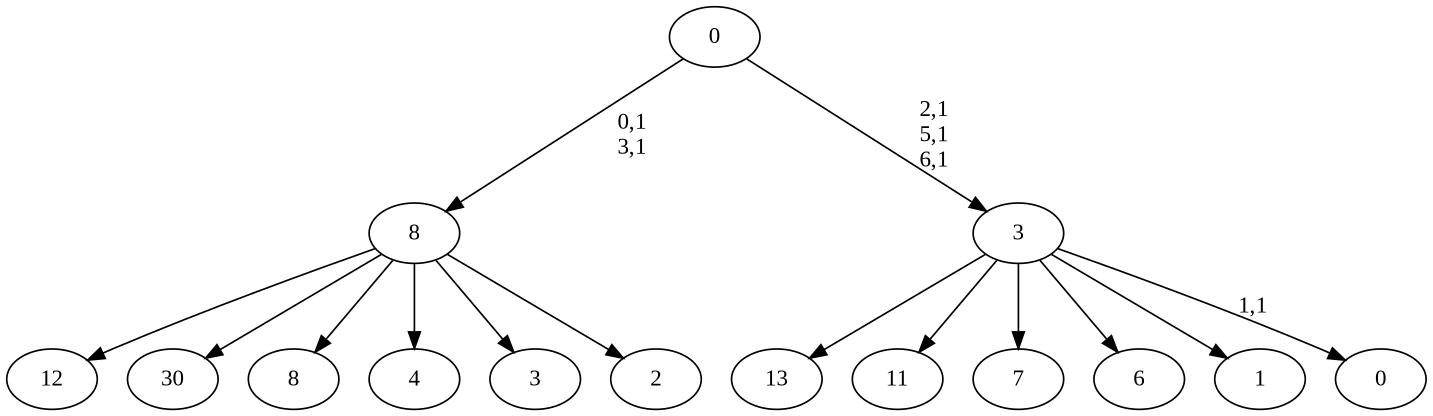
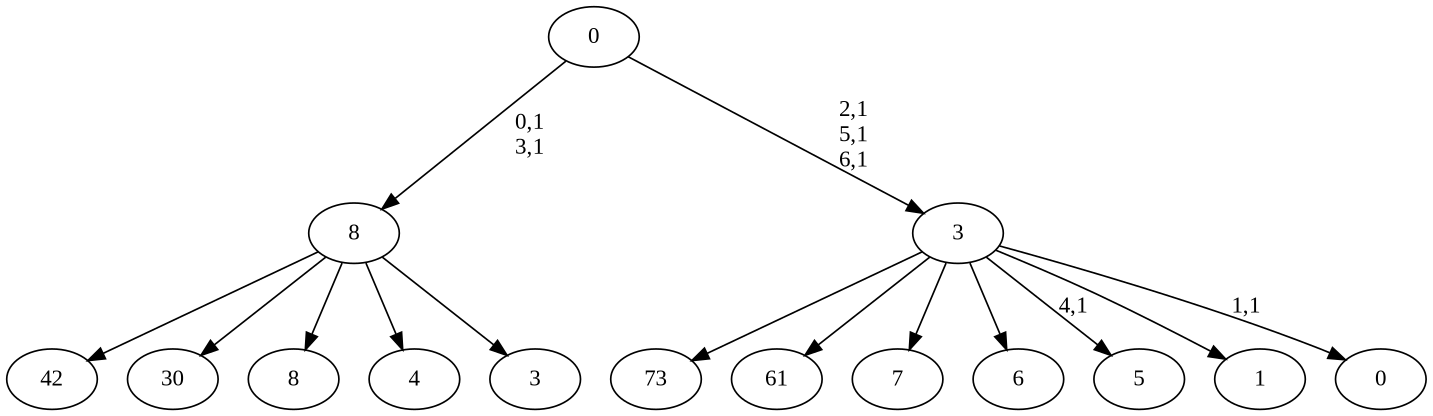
  digraph {
    fontname="Liberation Serif"
    node [fontname="Liberation Serif"]
    edge [fontname="Liberation Serif"]
-   n1 [label=13]
-   n2 [label=12]
-   n3 [label=11]
+   n1 [label=73]
+   n2 [label=42]
+   n3 [label=61]
    n4 [label=30]
    n5 [label=8]
    n6 [label=7]
    n7 [label=6]
+   n8 [label=5]
    n9 [label=4]
    n10 [label=3]
-   n11 [label=2]
    8
    n13 [label=1]
    n14 [label=0]
    3
    0
    8 -> n2
    8 -> n4
    8 -> n5
    8 -> n9
    8 -> n10
-   8 -> n11
    3 -> n1
    3 -> n3
    3 -> n6
    3 -> n7
+   3 -> n8 [label="4,1"]
    3 -> n13
    3 -> n14 [label="1,1"]
    0 -> 8 [label="0,1\n3,1"]
    0 -> 3 [label="2,1\n5,1\n6,1"]
  }
